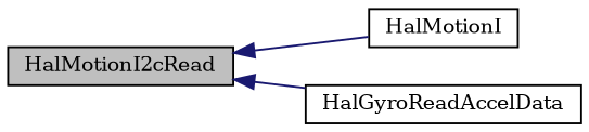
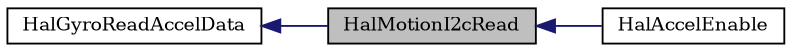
  digraph {
    fontname="DejaVu Serif"
    rankdir=LR
    node [color=black fillcolor=white fontname="DejaVu Serif" fontsize=10 shape=record style=filled]
    edge [color=midnightblue dir=back fontname="DejaVu Serif" fontsize=10 labelfontname=Helvetica labelfontsize=10 style=solid]
    n1 [fillcolor=grey75 fontcolor=black height=0.2 label=HalMotionI2cRead width=0.4]
-   n2 [height=0.2 label=HalMotionI width=0.4]
+   n2 [height=0.2 label=HalAccelEnable width=0.4]
    n3 [height=0.2 label=HalGyroReadAccelData width=0.4]
    n1 -> n2
-   n1 -> n3
+   n3 -> n1
  }
